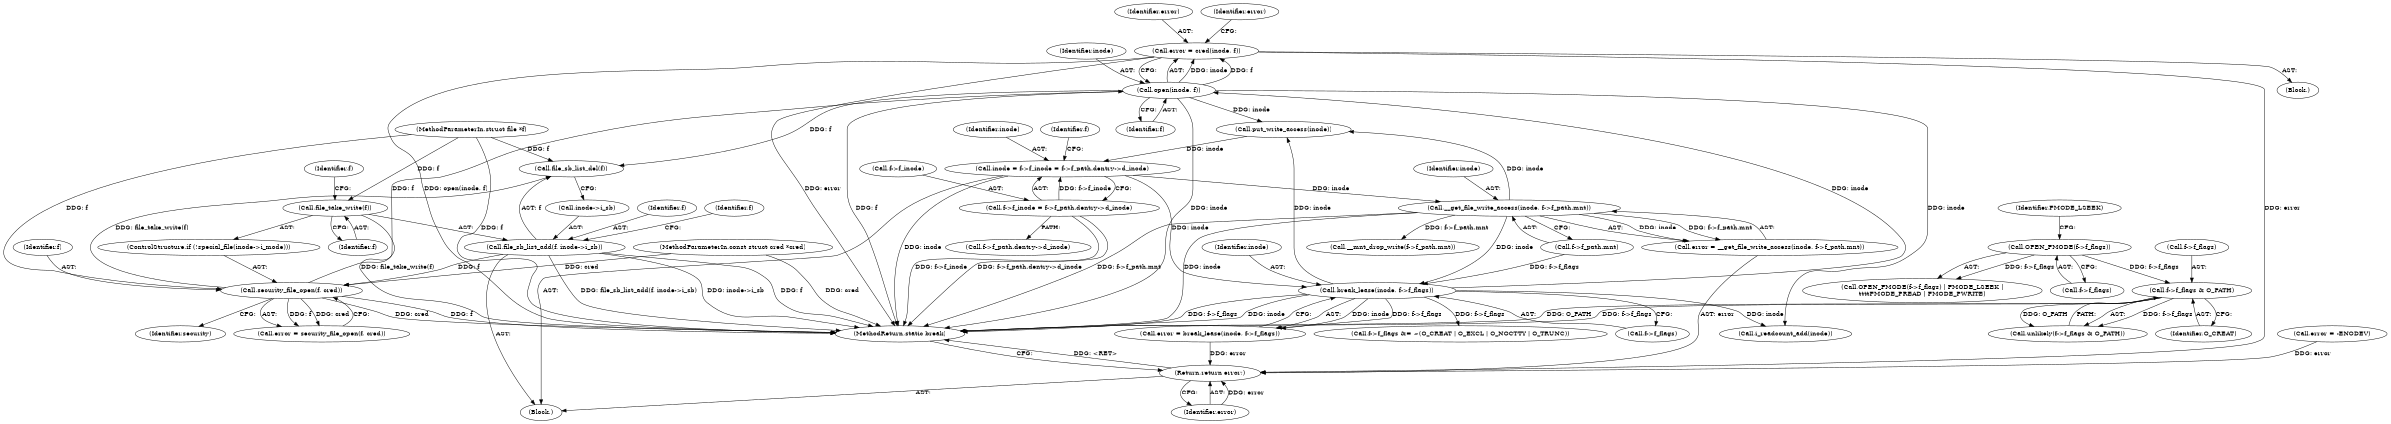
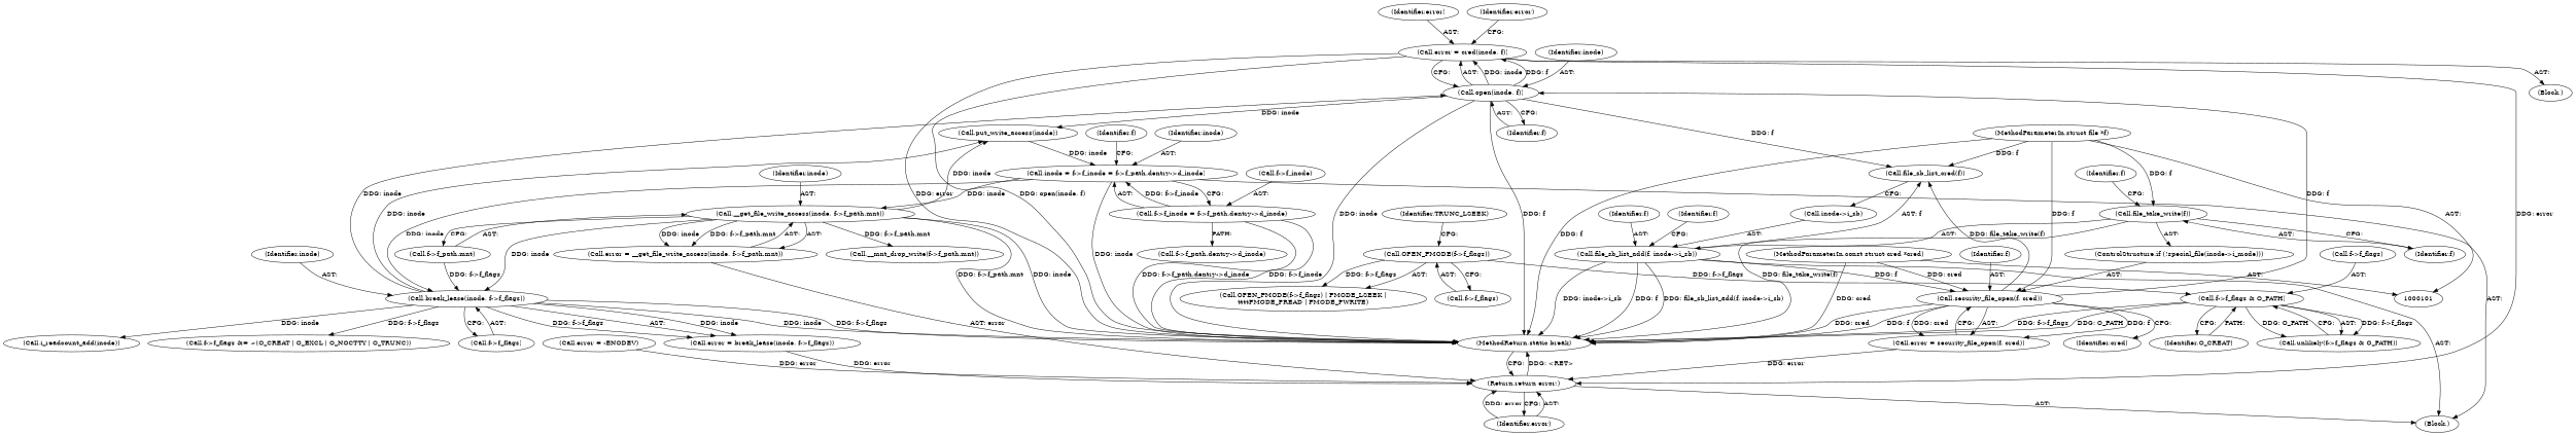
  digraph {
    n1 [label="(Call,error = cred(inode, f))"]
    n2 [label="(Call,open(inode, f))"]
    n3 [label="(Return,return error;)"]
    n4 [label="(MethodReturn,static break)"]
    n5 [label="(Block,)"]
-   n6 [label="(Call,file_sb_list_del(f))"]
+   n6 [label="(Call,file_sb_list_cred(f))"]
    n7 [label="(Call,put_write_access(inode))"]
    n8 [label="(Identifier,f)"]
    n9 [label="(Call,i_readcount_add(inode))"]
    n10 [label="(Block,)"]
    n11 [label="(Identifier,error)"]
    n12 [label="(Call,inode->i_sb)"]
    n13 [label="(Call,inode = f->f_inode = f->f_path.dentry->d_inode)"]
    n14 [label="(Call,break_lease(inode, f->f_flags))"]
    n15 [label="(Call,f->f_flags &= ~(O_CREAT | O_EXCL | O_NOCTTY | O_TRUNC))"]
    n16 [label="(Call,f->f_flags)"]
    n17 [label="(Call,error = break_lease(inode, f->f_flags))"]
    n18 [label="(Call,f->f_inode = f->f_path.dentry->d_inode)"]
    n19 [label="(Call,__get_file_write_access(inode, f->f_path.mnt))"]
    n20 [label="(Call,f->f_path.dentry->d_inode)"]
    n21 [label="(Call,error = __get_file_write_access(inode, f->f_path.mnt))"]
    n22 [label="(Call,__mnt_drop_write(f->f_path.mnt))"]
    n23 [label="(Call,f->f_path.mnt)"]
    n24 [label="(Call,f->f_flags & O_PATH)"]
    n25 [label="(Identifier,O_CREAT)"]
    n26 [label="(Call,unlikely(f->f_flags & O_PATH))"]
    n27 [label="(Call,OPEN_FMODE(f->f_flags))"]
    n28 [label="(Call,f->f_flags)"]
    n29 [label="(Call,OPEN_FMODE(f->f_flags) | FMODE_LSEEK |\n\t\t\t\tFMODE_PREAD | FMODE_PWRITE)"]
    n30 [label="(Call,security_file_open(f, cred))"]
    n31 [label="(Call,error = security_file_open(f, cred))"]
-   n32 [label="(Identifier,security)"]
+   n32 [label="(Identifier,cred)"]
    n33 [label="(Call,file_sb_list_add(f, inode->i_sb))"]
    n34 [label="(Call,file_take_write(f))"]
    n35 [label="(Identifier,f)"]
    n36 [label="(ControlStructure,if (!special_file(inode->i_mode)))"]
    n37 [label="(MethodParameterIn,struct file *f)"]
+   1000101
    n39 [label="(MethodParameterIn,const struct cred *cred)"]
    n40 [label="(Identifier,inode)"]
-   n41 [label="(Identifier,FMODE_LSEEK)"]
+   n41 [label="(Identifier,TRUNC_LSEEK)"]
    n42 [label="(Call,error = -ENODEV)"]
    n43 [label="(Identifier,inode)"]
    n44 [label="(Identifier,error)"]
    n45 [label="(Identifier,f)"]
    n46 [label="(Identifier,inode)"]
    n47 [label="(Identifier,f)"]
    n48 [label="(Identifier,error)"]
    n49 [label="(Call,f->f_inode)"]
    n50 [label="(Identifier,f)"]
    n51 [label="(Identifier,f)"]
    n52 [label="(Identifier,inode)"]
    n53 [label="(Identifier,f)"]
    n54 [label="(Call,f->f_flags)"]
    n1 -> n2 [label="CFG: "]
    n1 -> n3 [label="DDG: error"]
    n1 -> n4 [label="DDG: open(inode, f)"]
    n1 -> n4 [label="DDG: error"]
    n1 -> n5 [label="AST: "]
    n2 -> n1 [label="AST: "]
    n2 -> n1 [label="DDG: inode"]
    n2 -> n1 [label="DDG: f"]
    n2 -> n4 [label="DDG: inode"]
    n2 -> n4 [label="DDG: f"]
    n2 -> n6 [label="DDG: f"]
    n2 -> n7 [label="DDG: inode"]
    n2 -> n8 [label="CFG: "]
-   n2 -> n9 [label="DDG: inode"]
    n3 -> n4 [label="DDG: <RET>"]
    n3 -> n10 [label="AST: "]
    n3 -> n11 [label="CFG: "]
    n4 -> n3 [label="CFG: "]
    n6 -> n12 [label="CFG: "]
    n7 -> n13 [label="DDG: inode"]
    n8 -> n2 [label="AST: "]
    n11 -> n3 [label="AST: "]
    n11 -> n3 [label="DDG: error"]
    n12 -> n33 [label="AST: "]
    n13 -> n4 [label="DDG: inode"]
    n13 -> n10 [label="AST: "]
    n13 -> n14 [label="DDG: inode"]
    n13 -> n18 [label="CFG: "]
    n13 -> n19 [label="DDG: inode"]
    n14 -> n2 [label="DDG: inode"]
    n14 -> n4 [label="DDG: inode"]
    n14 -> n4 [label="DDG: f->f_flags"]
    n14 -> n7 [label="DDG: inode"]
    n14 -> n9 [label="DDG: inode"]
    n14 -> n15 [label="DDG: f->f_flags"]
    n14 -> n16 [label="CFG: "]
    n14 -> n17 [label="AST: "]
    n14 -> n17 [label="DDG: inode"]
    n14 -> n17 [label="DDG: f->f_flags"]
    n16 -> n14 [label="AST: "]
    n17 -> n3 [label="DDG: error"]
-   n17 -> n14 [label="CFG: "]
    n18 -> n4 [label="DDG: f->f_inode"]
    n18 -> n4 [label="DDG: f->f_path.dentry->d_inode"]
    n18 -> n13 [label="AST: "]
    n18 -> n13 [label="DDG: f->f_inode"]
    n18 -> n20 [label="PATH: "]
    n19 -> n4 [label="DDG: f->f_path.mnt"]
    n19 -> n4 [label="DDG: inode"]
    n19 -> n7 [label="DDG: inode"]
    n19 -> n14 [label="DDG: inode"]
    n19 -> n21 [label="AST: "]
    n19 -> n21 [label="DDG: inode"]
    n19 -> n21 [label="DDG: f->f_path.mnt"]
    n19 -> n22 [label="DDG: f->f_path.mnt"]
    n19 -> n23 [label="CFG: "]
    n21 -> n3 [label="AST: error"]
    n21 -> n19 [label="AST: "]
    n23 -> n14 [label="DDG: f->f_flags"]
    n23 -> n19 [label="AST: "]
    n24 -> n4 [label="DDG: f->f_flags"]
    n24 -> n4 [label="DDG: O_PATH"]
    n24 -> n25 [label="CFG: "]
    n24 -> n26 [label="AST: "]
    n24 -> n26 [label="DDG: f->f_flags"]
    n24 -> n26 [label="DDG: O_PATH"]
-   n25 -> n24 [label="AST: "]
-   n26 -> n24 [label="PATH: "]
+   n25 -> n24 [label="PATH: "]
+   n26 -> n24 [label="CFG: "]
    n27 -> n24 [label="DDG: f->f_flags"]
    n27 -> n28 [label="CFG: "]
    n27 -> n29 [label="AST: "]
    n27 -> n29 [label="DDG: f->f_flags"]
    n28 -> n27 [label="AST: "]
    n30 -> n2 [label="DDG: f"]
    n30 -> n4 [label="DDG: cred"]
    n30 -> n4 [label="DDG: f"]
    n30 -> n6 [label="DDG: file_take_write(f)"]
    n30 -> n31 [label="AST: "]
    n30 -> n31 [label="DDG: f"]
    n30 -> n31 [label="DDG: cred"]
    n30 -> n32 [label="CFG: "]
+   n31 -> n3 [label="DDG: error"]
    n31 -> n30 [label="CFG: "]
    n33 -> n4 [label="DDG: f"]
    n33 -> n4 [label="DDG: file_sb_list_add(f, inode->i_sb)"]
    n33 -> n4 [label="DDG: inode->i_sb"]
    n33 -> n6 [label="AST: f"]
    n33 -> n10 [label="AST: "]
    n33 -> n30 [label="DDG: f"]
    n34 -> n4 [label="DDG: file_take_write(f)"]
    n34 -> n33 [label="AST: "]
    n34 -> n35 [label="CFG: "]
    n34 -> n36 [label="AST: "]
    n35 -> n34 [label="AST: "]
    n36 -> n30 [label="AST: "]
    n37 -> n4 [label="DDG: f"]
    n37 -> n6 [label="DDG: f"]
    n37 -> n30 [label="DDG: f"]
    n37 -> n34 [label="DDG: f"]
+   n37 -> 1000101 [label="AST: "]
    n39 -> n4 [label="DDG: cred"]
    n39 -> n30 [label="DDG: cred"]
+   n39 -> 1000101 [label="AST: "]
    n40 -> n14 [label="AST: "]
    n41 -> n27 [label="CFG: "]
    n42 -> n3 [label="DDG: error"]
    n43 -> n2 [label="AST: "]
    n44 -> n1 [label="AST: "]
    n45 -> n13 [label="CFG: "]
    n46 -> n19 [label="AST: "]
    n47 -> n30 [label="AST: "]
    n48 -> n1 [label="CFG: "]
    n49 -> n18 [label="AST: "]
    n50 -> n33 [label="AST: "]
    n51 -> n33 [label="CFG: "]
    n52 -> n13 [label="AST: "]
    n53 -> n34 [label="CFG: "]
    n54 -> n24 [label="AST: "]
  }
